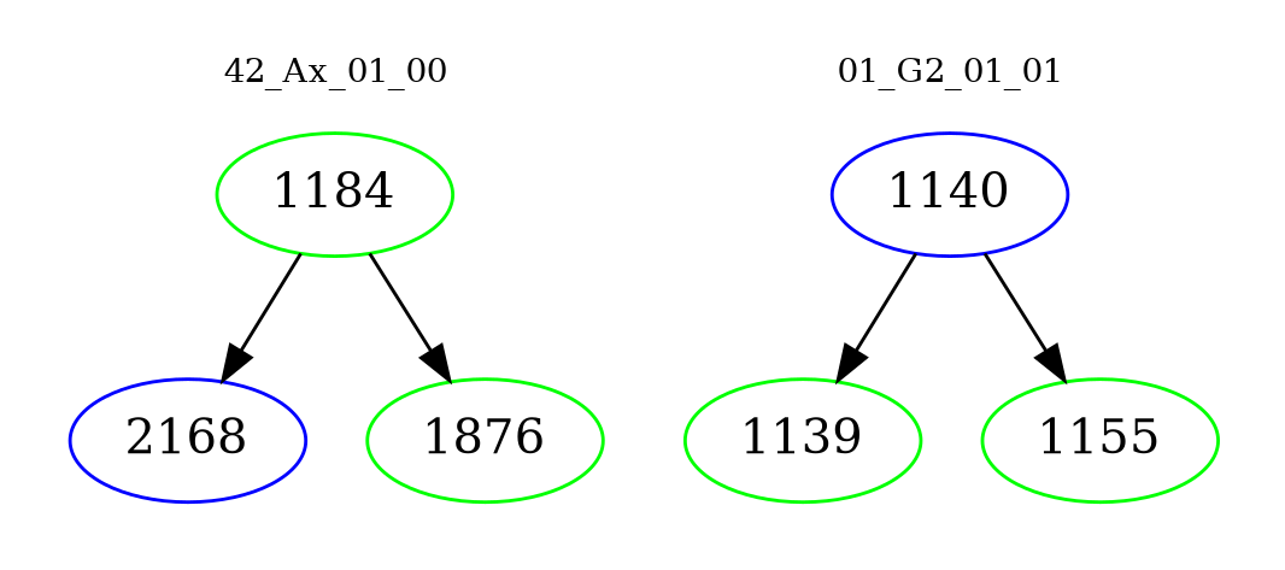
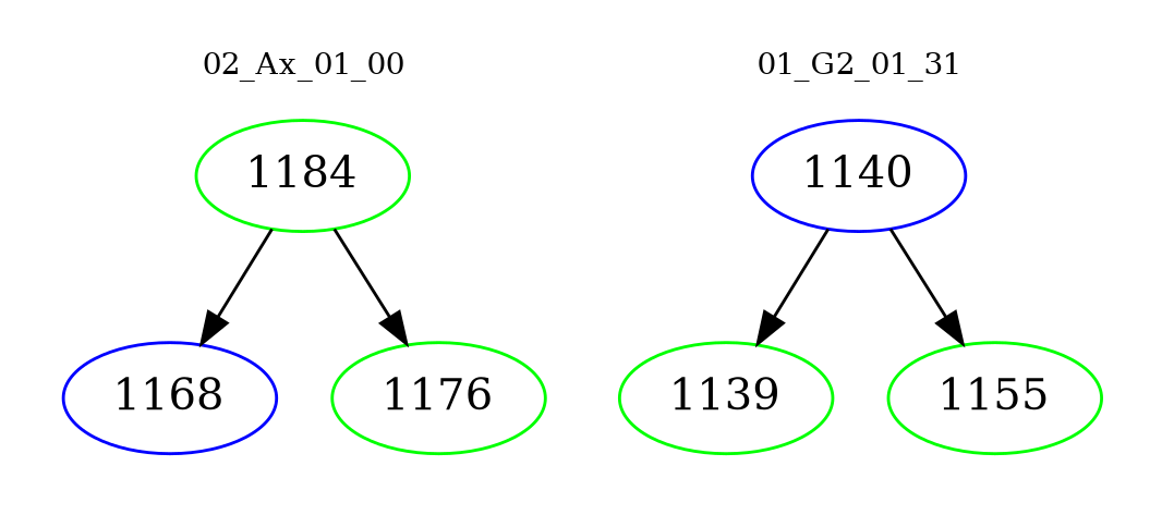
  digraph {
    node [color=green]
    edge [color=black]
    n1 [label=1184]
-   n2 [color=blue label=2168]
-   n3 [label=1876]
+   n2 [color=blue label=1168]
+   n3 [label=1176]
    n4 [color=blue label=1140]
    n5 [label=1139]
    n6 [label=1155]
    subgraph cluster_1 {
      color=white
      fontsize=10
-     label="42_Ax_01_00"
+     label="02_Ax_01_00"
      n1
      n2
      n3
    }
    subgraph cluster_2 {
      color=white
      fontsize=10
-     label="01_G2_01_01"
+     label="01_G2_01_31"
      n4
      n5
      n6
    }
    n1 -> n2
    n1 -> n3
    n4 -> n5
    n4 -> n6
  }
